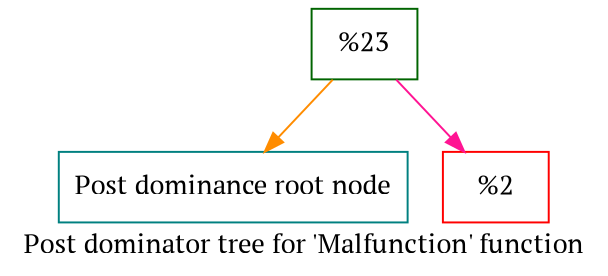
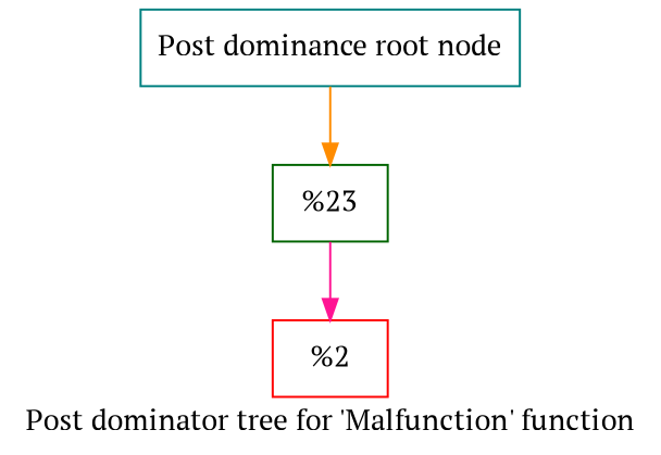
  digraph {
    fontname="PT Serif"
    label="Post dominator tree for 'Malfunction' function"
    node [fontname="PT Serif" shape=record]
    edge [fontname="PT Serif"]
    n1 [color=teal label="{Post dominance root node}"]
    n2 [color=darkgreen label="{%23}"]
    n3 [color=red label="{%2}"]
-   n2 -> n1 [color=darkorange]
+   n1 -> n2 [color=darkorange]
    n2 -> n3 [color=deeppink]
  }
